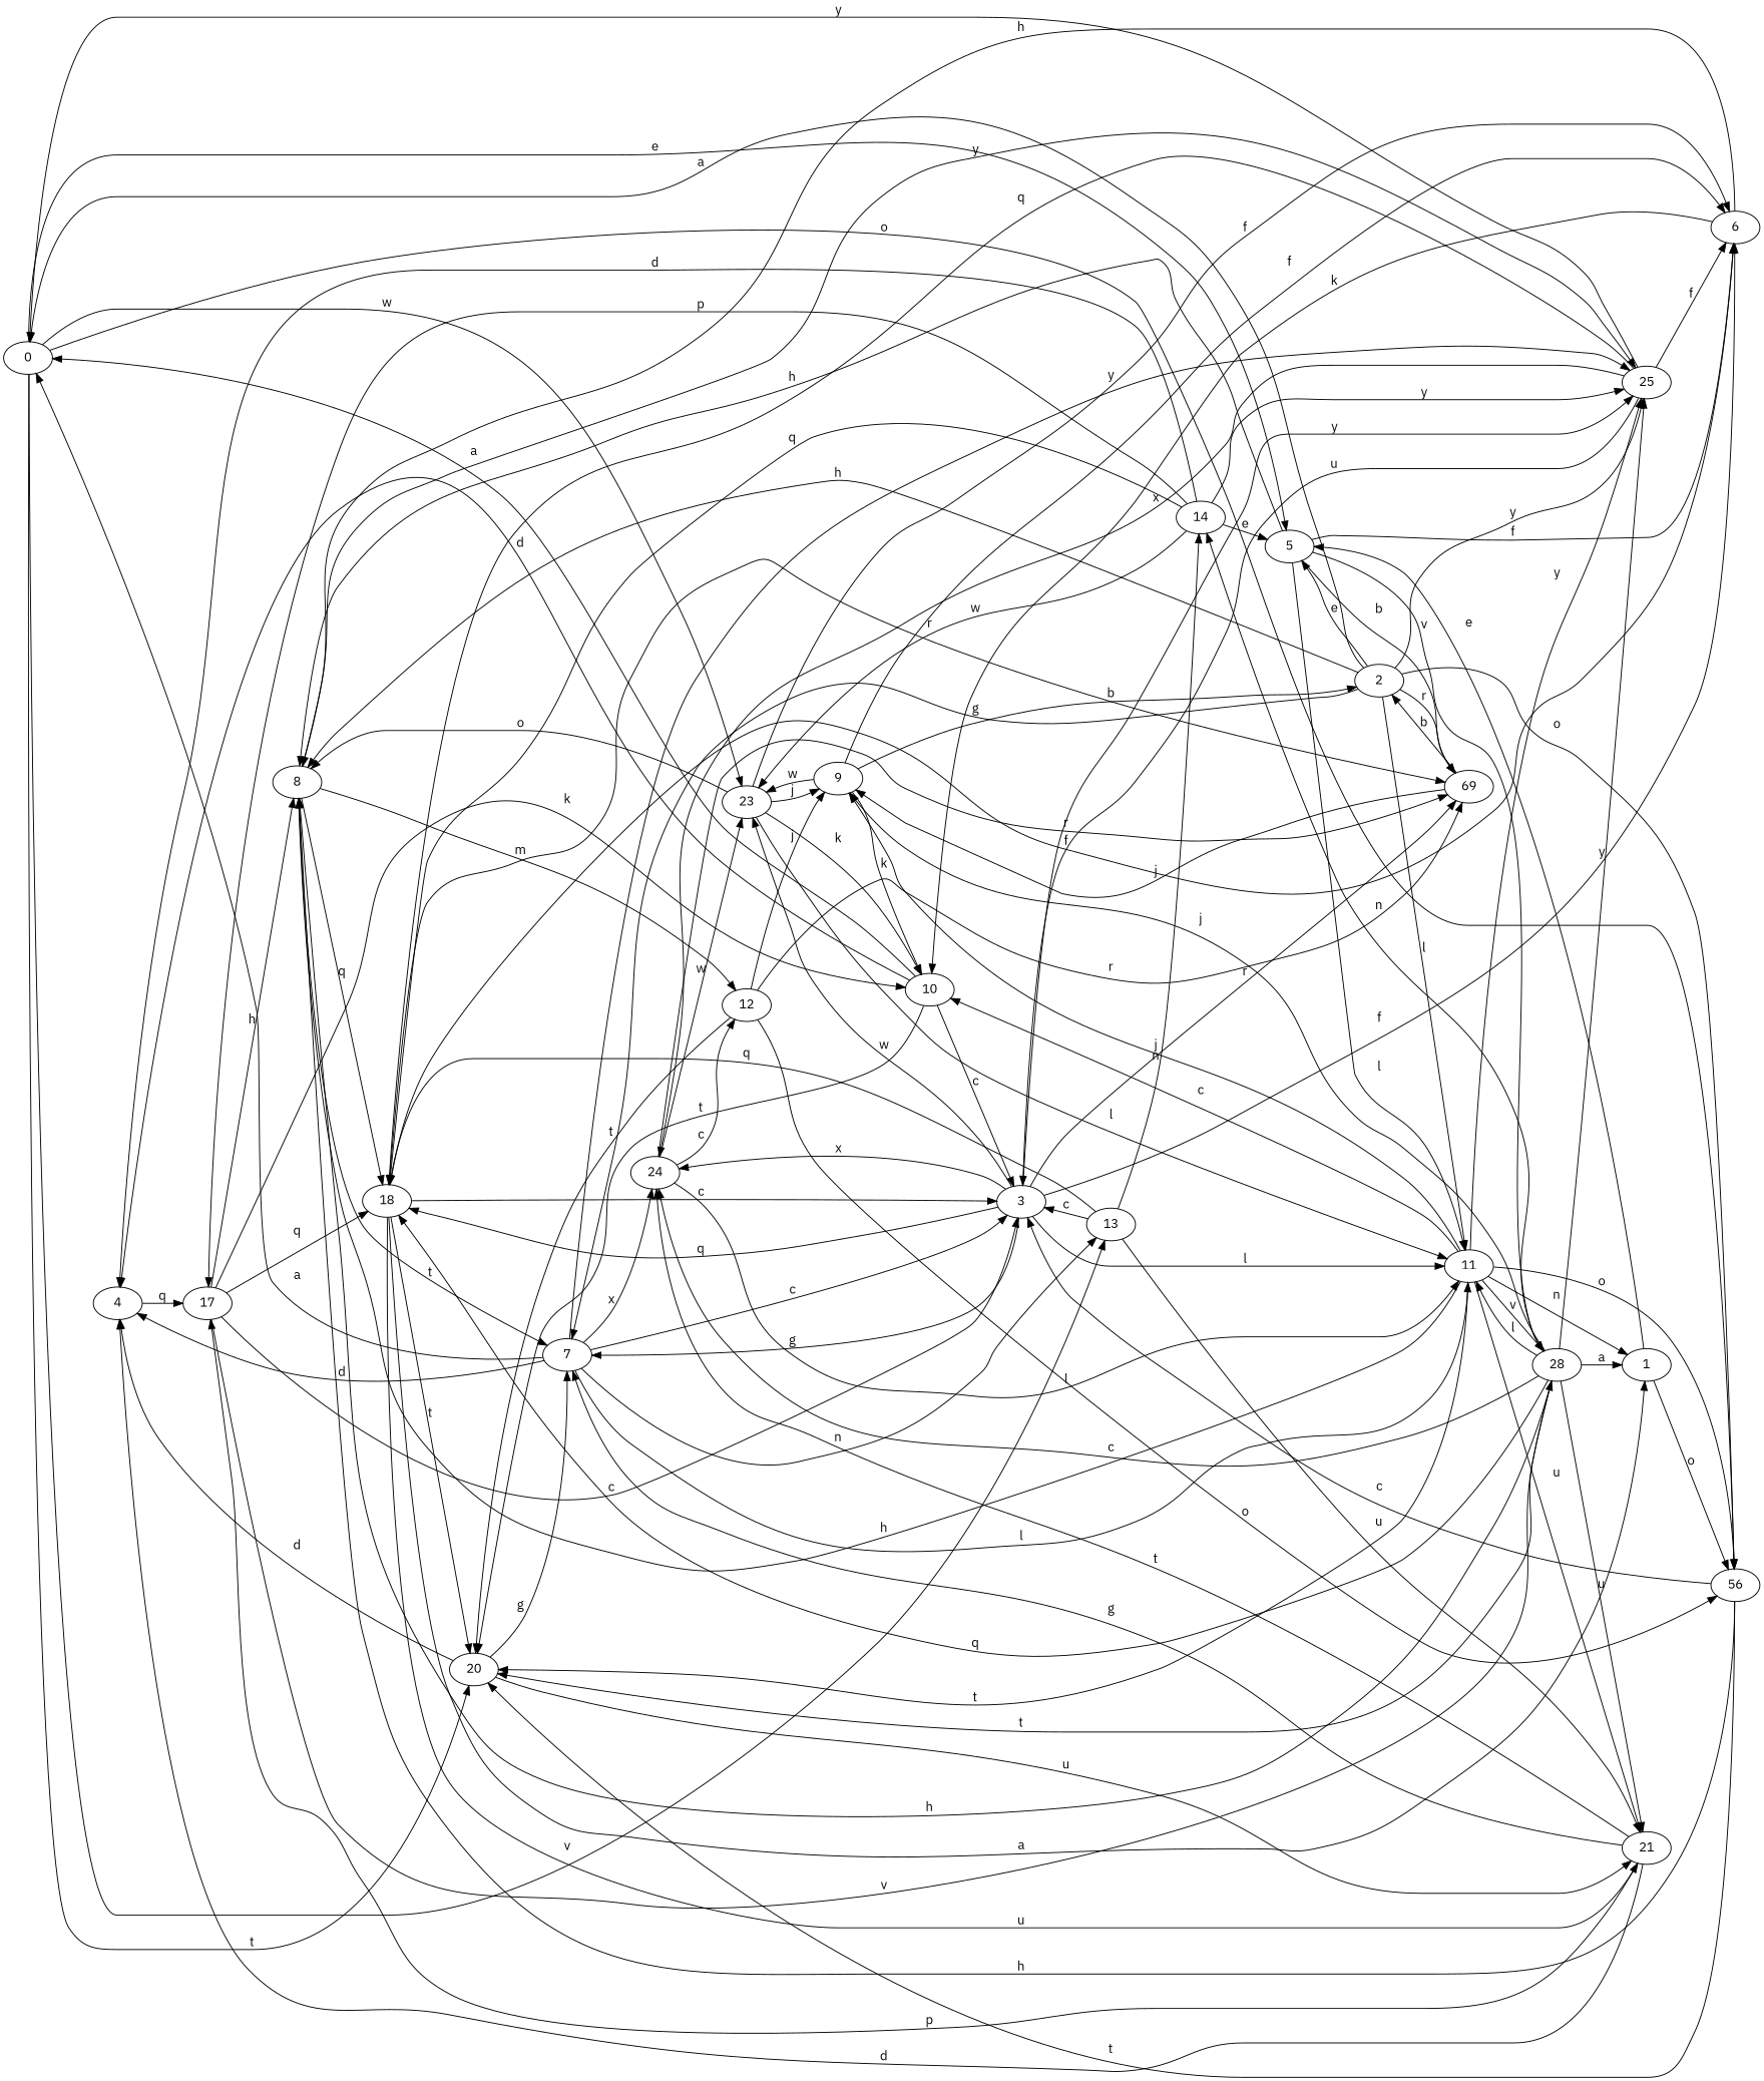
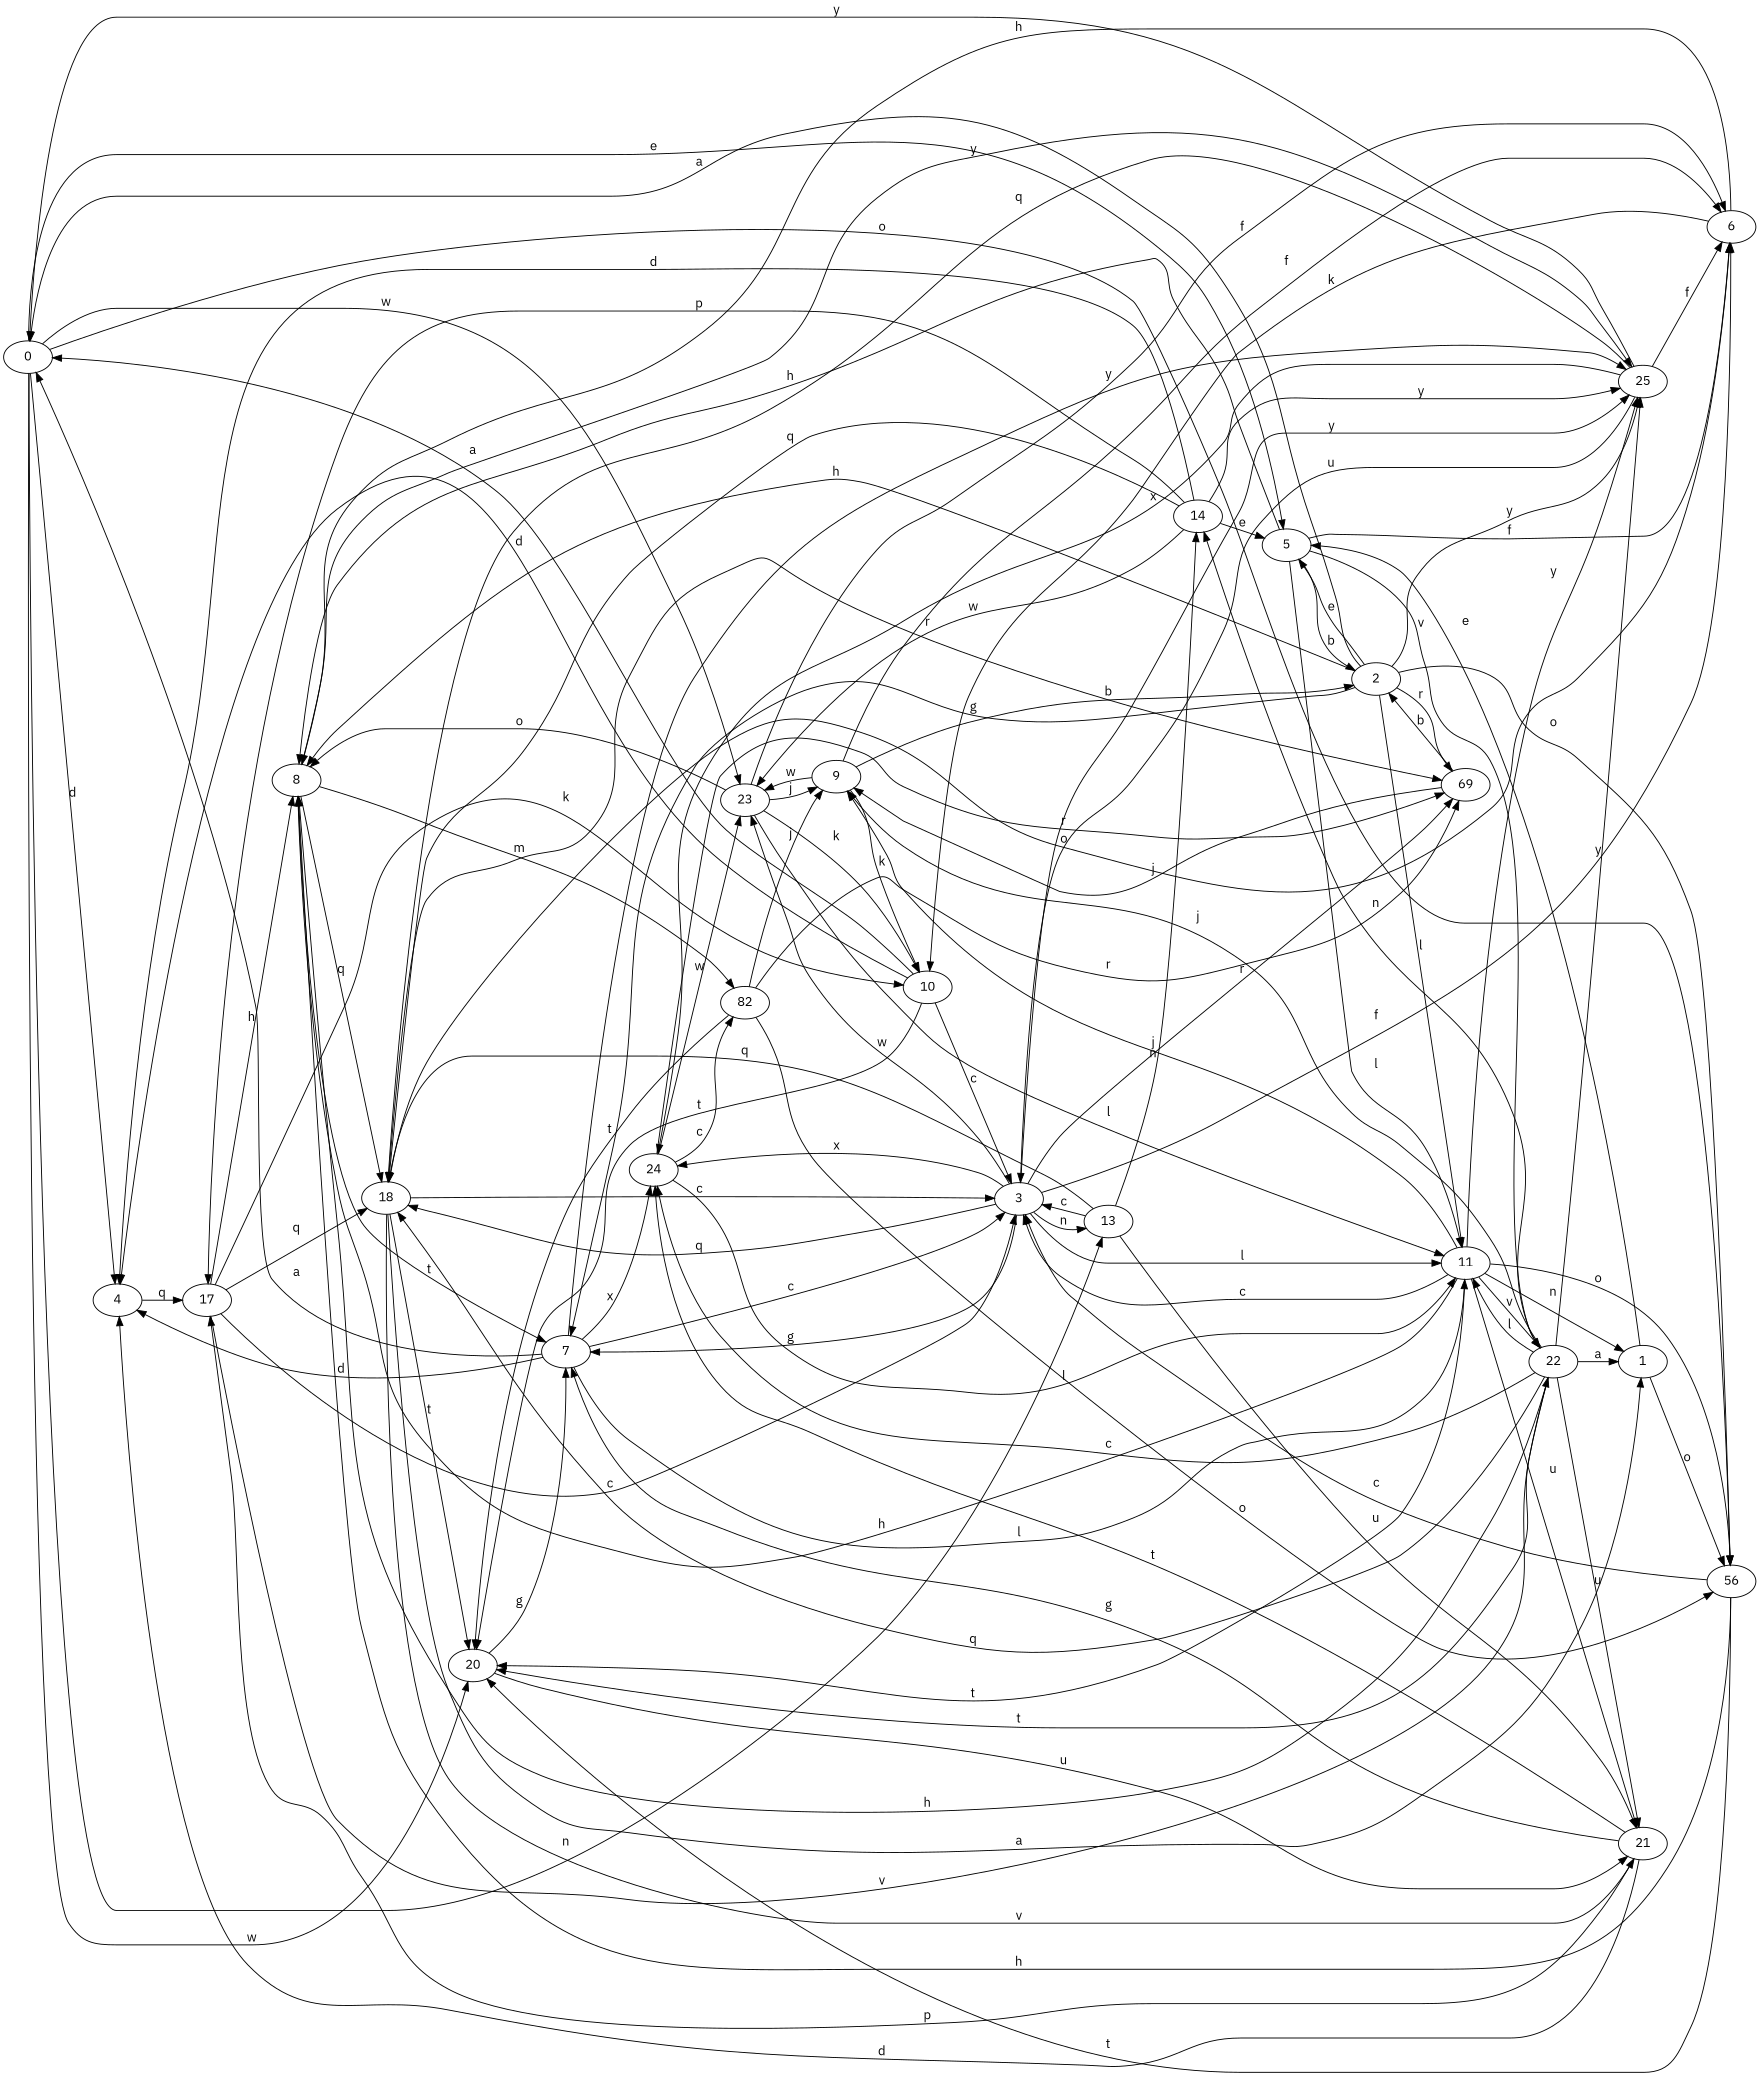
  strict digraph {
    fontname="IBM Plex Sans"
    rankdir=LR
    node [fontname="IBM Plex Sans"]
    edge [fontname="IBM Plex Sans"]
    0
    4
    5
    13
    n5 [label=56]
    20
    23
    17
    2
    8
    11
    6
-   22 [label=28]
+   22
    3
    18
    21
    14
    7
    10
    9
    25
    24
    1
    n24 [label=69]
-   12
-   20 -> 4 [label=d]
+   12 [label=82]
+   0 -> 4 [label=d]
    0 -> 5 [label=e]
-   0 -> 13 [label=v]
+   0 -> 13 [label=n]
    0 -> n5 [label=o]
-   0 -> 20 [label=t]
+   0 -> 20 [label=w]
    0 -> 23 [label=w]
    4 -> 17 [label=q]
-   5 -> n24 [label=b]
+   5 -> 2 [label=b]
    5 -> 8 [label=h]
    5 -> 11 [label=l]
    5 -> 6 [label=f]
    5 -> 22 [label=v]
    13 -> 3 [label=c]
    13 -> 18 [label=q]
    13 -> 21 [label=u]
    13 -> 14 [label=n]
    n5 -> 20 [label=t]
    n5 -> 8 [label=h]
    n5 -> 3 [label=c]
    20 -> 21 [label=u]
    20 -> 7 [label=g]
    23 -> 8 [label=o]
    23 -> 11 [label=l]
    23 -> 6 [label=f]
    23 -> 10 [label=k]
    23 -> 9 [label=j]
    17 -> 8 [label=h]
    17 -> 22 [label=v]
    17 -> 3 [label=c]
    17 -> 18 [label=q]
    17 -> 10 [label=k]
    2 -> 0 [label=a]
    2 -> 5 [label=e]
    2 -> n5 [label=o]
    2 -> 8 [label=h]
    2 -> 11 [label=l]
    2 -> 7 [label=g]
    2 -> 25 [label=y]
    2 -> n24 [label=r]
    8 -> 18 [label=q]
    8 -> 7 [label=t]
    8 -> 25 [label=y]
    8 -> 12 [label=m]
    11 -> n5 [label=o]
    11 -> 20 [label=t]
    11 -> 8 [label=h]
    11 -> 22 [label=v]
-   11 -> 10 [label=c]
+   11 -> 3 [label=c]
    11 -> 21 [label=u]
    11 -> 9 [label=j]
    11 -> 25 [label=y]
    11 -> 1 [label=n]
    6 -> 8 [label=h]
    6 -> 10 [label=k]
    22 -> 20 [label=t]
    22 -> 8 [label=h]
    22 -> 11 [label=l]
    22 -> 18 [label=q]
    22 -> 21 [label=u]
    22 -> 14 [label=n]
    22 -> 9 [label=j]
    22 -> 25 [label=y]
    22 -> 24 [label=c]
    22 -> 1 [label=a]
-   7 -> 13 [label=n]
+   3 -> 13 [label=n]
    3 -> 23 [label=w]
    3 -> 11 [label=l]
    3 -> 6 [label=f]
    3 -> 18 [label=q]
    3 -> 7 [label=g]
    3 -> 25 [label=y]
    3 -> 24 [label=x]
    3 -> n24 [label=r]
    18 -> 20 [label=t]
-   18 -> 6 [label=f]
+   18 -> 6 [label=o]
    18 -> 3 [label=c]
-   18 -> 21 [label=u]
+   18 -> 21 [label=v]
    18 -> 1 [label=a]
    18 -> n24 [label=r]
    21 -> 4 [label=d]
    21 -> 17 [label=p]
    21 -> 7 [label=g]
    21 -> 24 [label=t]
    14 -> 4 [label=d]
    14 -> 5 [label=e]
    14 -> 23 [label=w]
    14 -> 17 [label=p]
    14 -> 18 [label=q]
    14 -> 25 [label=y]
    7 -> 0 [label=a]
    7 -> 4 [label=d]
    7 -> 11 [label=l]
    7 -> 3 [label=c]
    7 -> 25 [label=y]
    7 -> 24 [label=x]
    10 -> 0 [label=a]
    10 -> 4 [label=d]
    10 -> 20 [label=t]
    10 -> 3 [label=c]
    9 -> 23 [label=w]
    9 -> 2 [label=b]
    9 -> 6 [label=f]
    9 -> 10 [label=k]
    25 -> 0 [label=y]
    25 -> 6 [label=f]
    25 -> 3 [label=u]
    25 -> 18 [label=q]
    25 -> 24 [label=x]
    24 -> 23 [label=w]
    24 -> 11 [label=l]
    24 -> n24 [label=r]
    24 -> 12 [label=c]
    1 -> 5 [label=e]
    1 -> n5 [label=o]
    n24 -> 2 [label=b]
    n24 -> 9 [label=j]
    12 -> n5 [label=o]
    12 -> 20 [label=t]
    12 -> 9 [label=j]
    12 -> n24 [label=r]
  }
